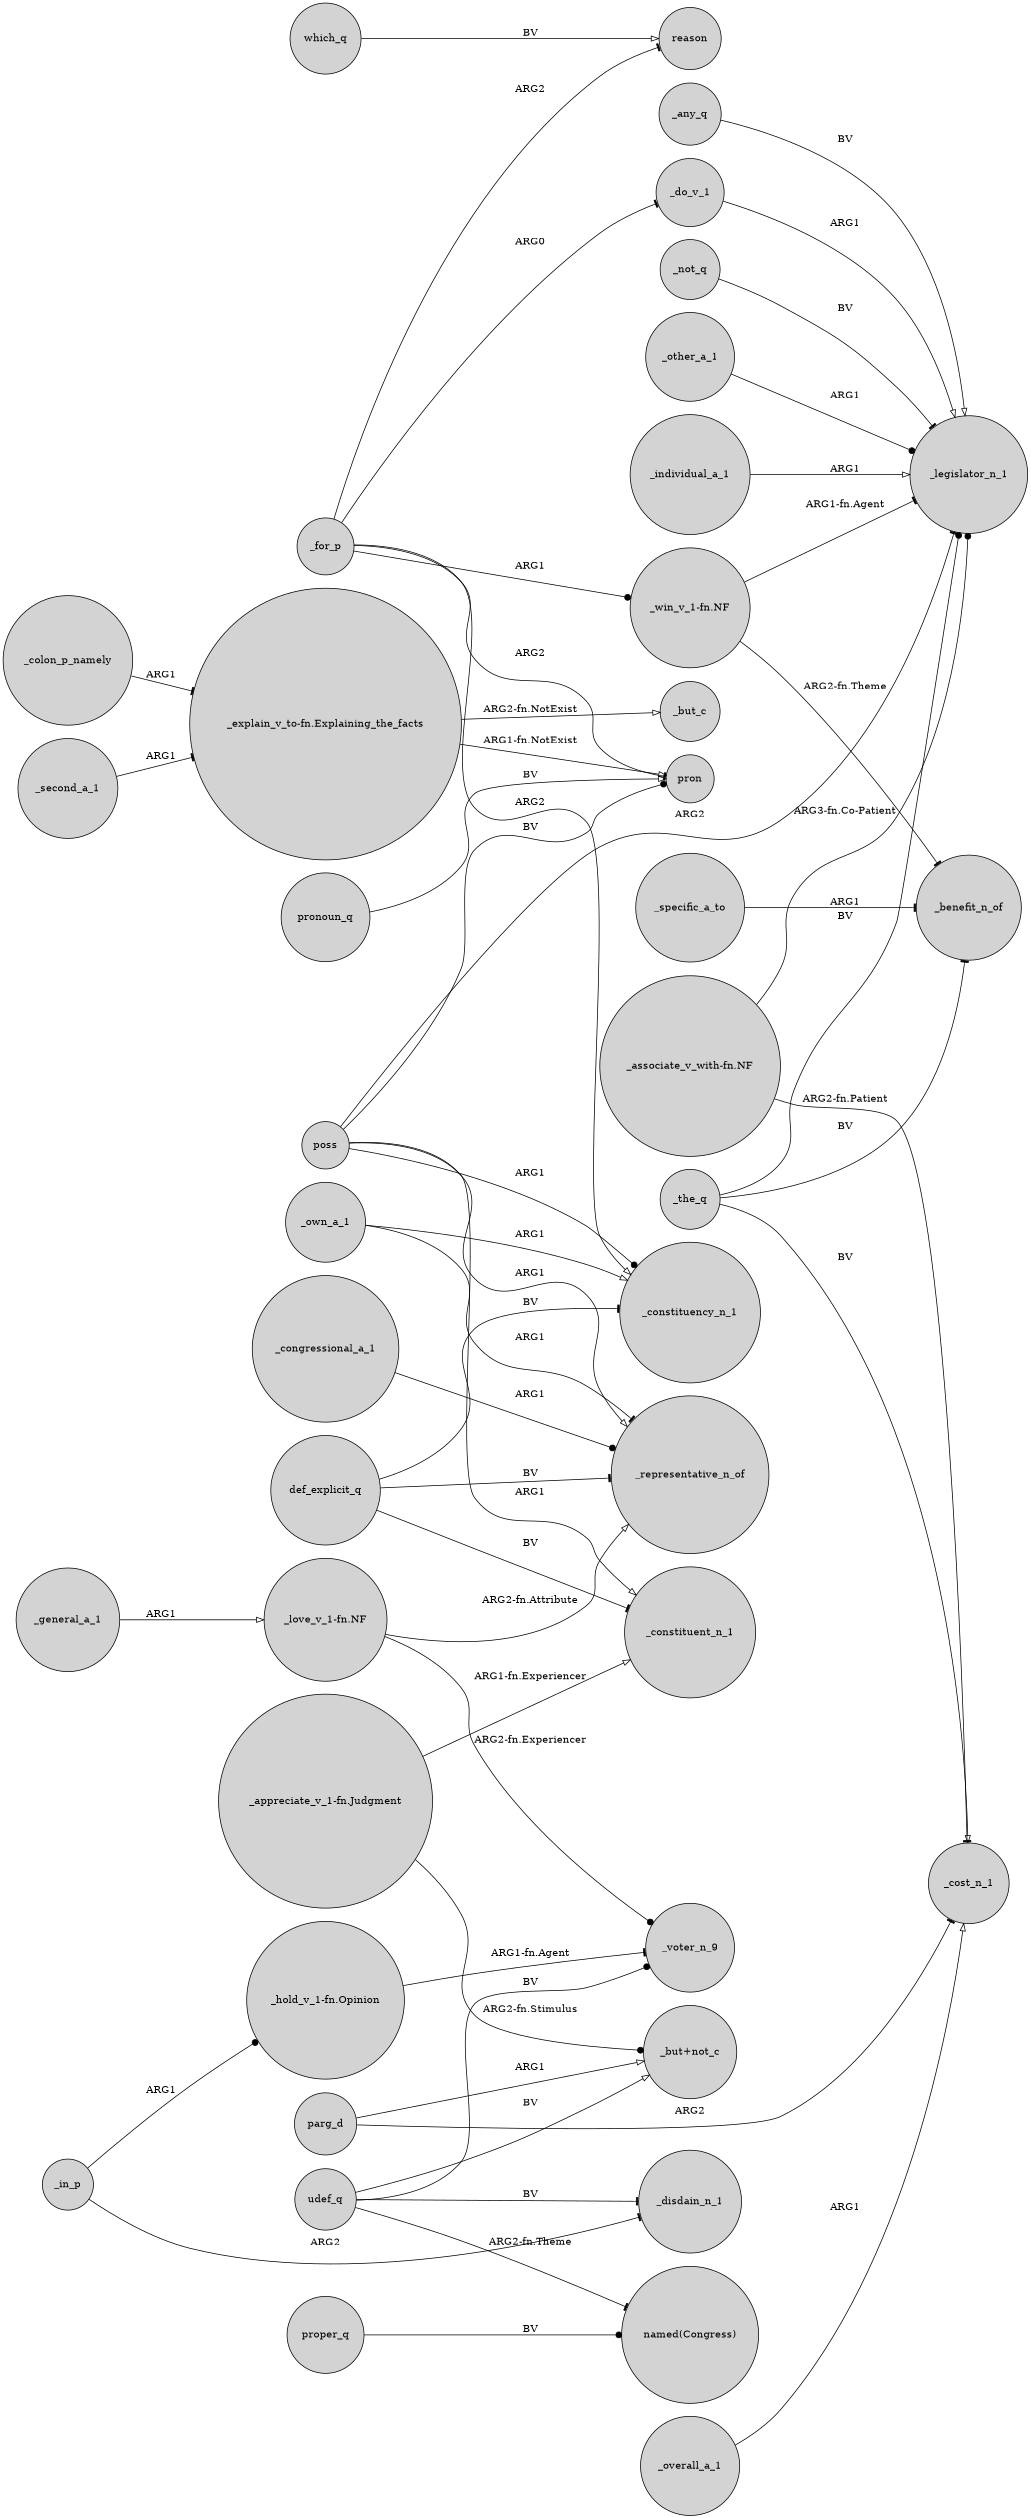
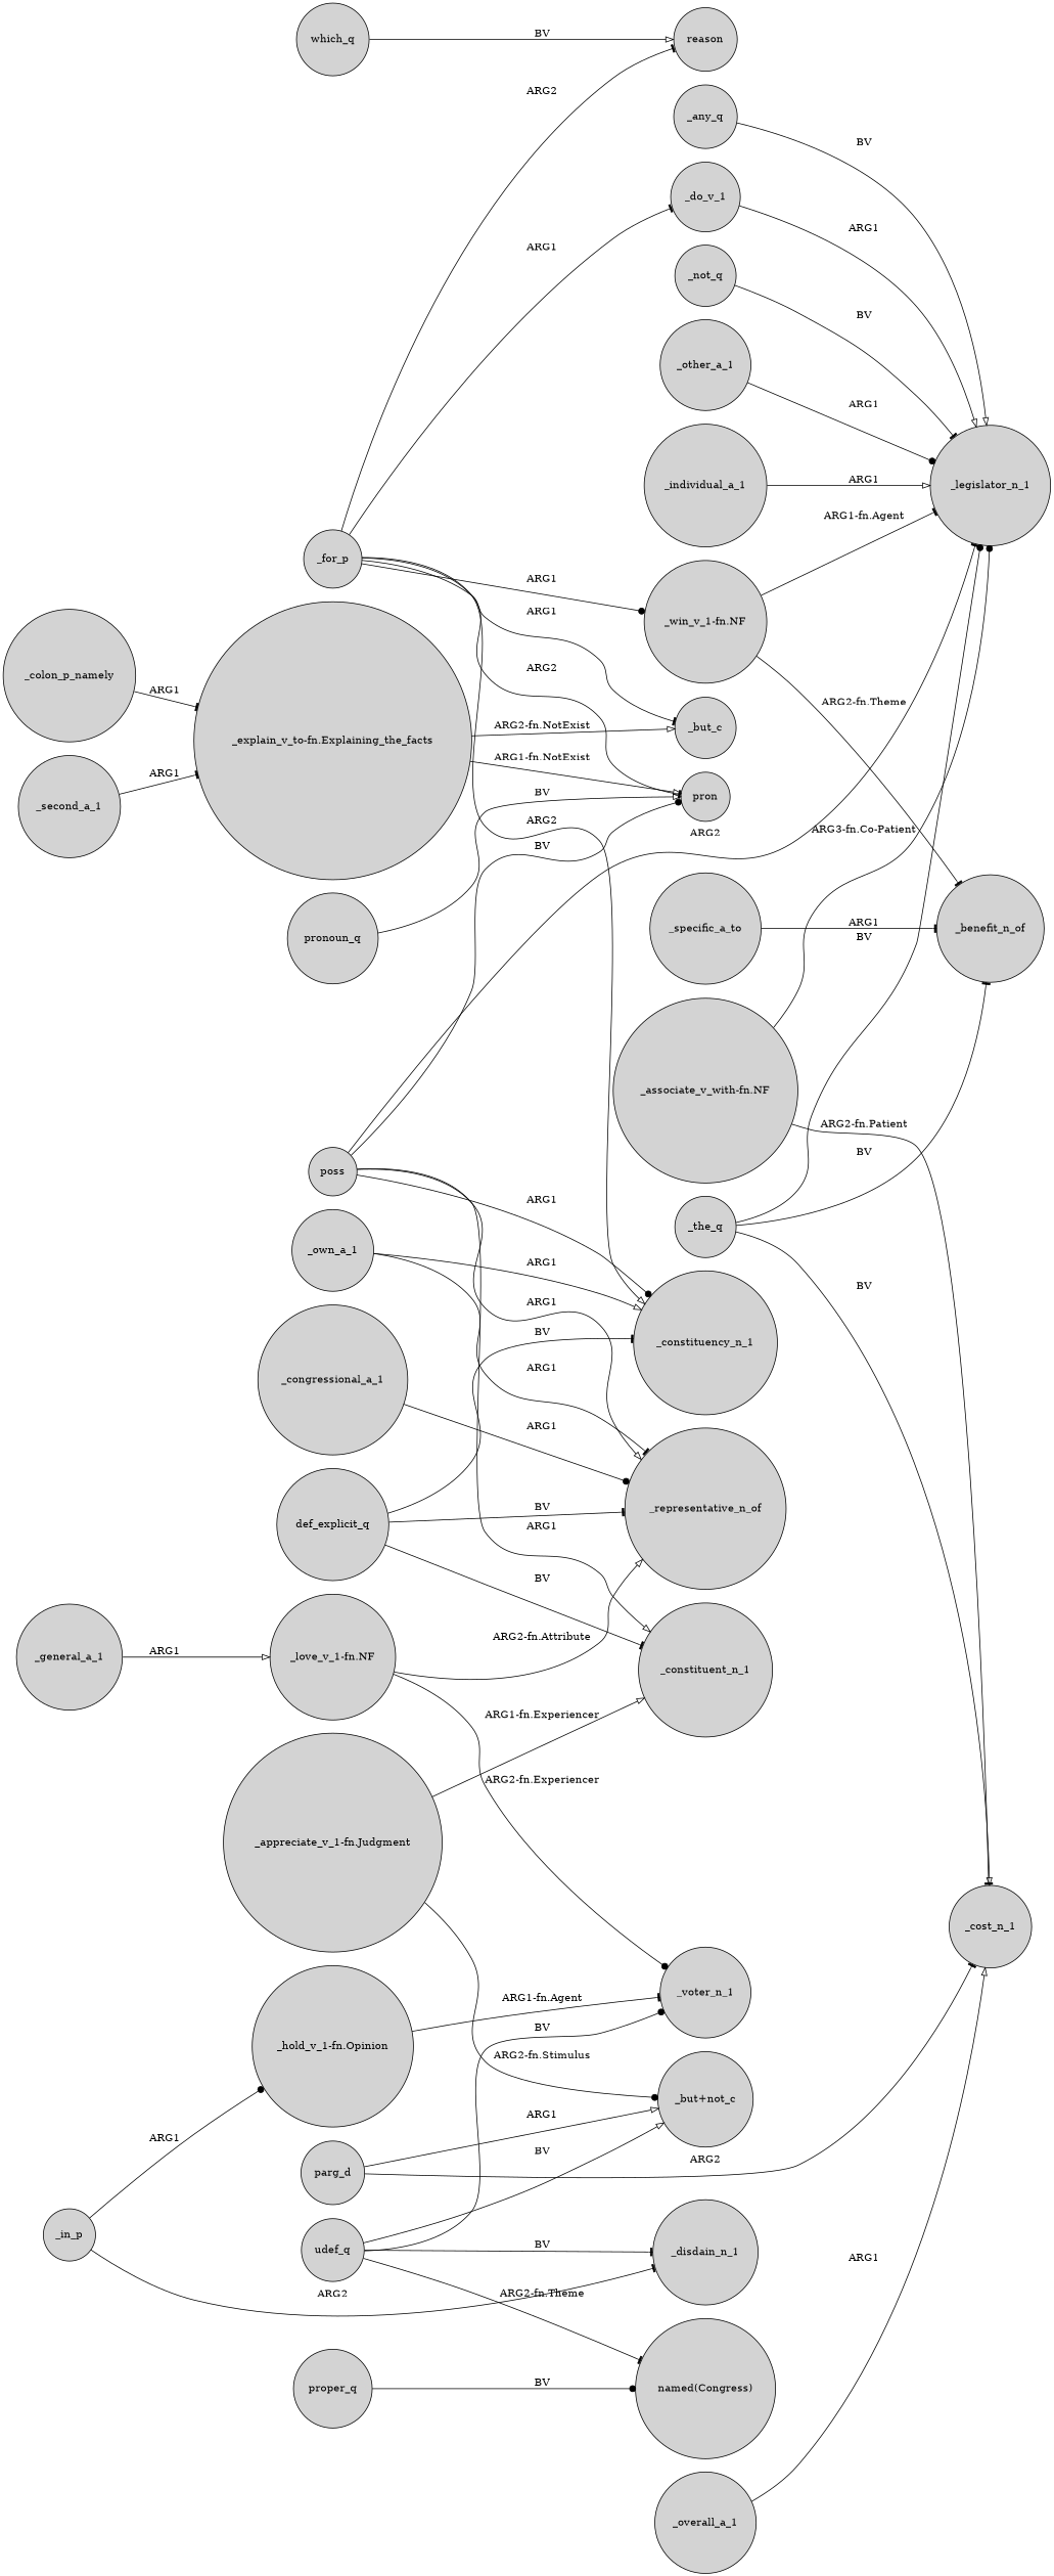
  digraph {
    rankdir=LR
    node [shape=circle style=filled]
    edge [arrowhead=tee]
    _individual_a_1
    _legislator_n_1
    _the_q
    _benefit_n_of
    _cost_n_1
    _for_p
    "_win_v_1-fn.NF"
    _but_c
    pron
    reason
    _do_v_1
    _constituency_n_1
    _in_p
    "_hold_v_1-fn.Opinion"
    _disdain_n_1
-   _voter_n_1 [label=_voter_n_9]
+   _voter_n_1
    "_associate_v_with-fn.NF"
    "_love_v_1-fn.NF"
    _representative_n_of
    poss
    _constituent_n_1
    parg_d
    "_but+not_c"
    _own_a_1
    "_appreciate_v_1-fn.Judgment"
    udef_q
    "named(Congress)"
    _congressional_a_1
    def_explicit_q
    _second_a_1
    "_explain_v_to-fn.Explaining_the_facts"
    n32 [label=_not_q]
    proper_q
    _other_a_1
    which_q
    _general_a_1
    pronoun_q
    _colon_p_namely
    _specific_a_to
    _any_q
    _overall_a_1
    _individual_a_1 -> _legislator_n_1 [arrowhead=onormal label=ARG1]
    _the_q -> _legislator_n_1 [arrowhead=dot label=BV]
    _the_q -> _benefit_n_of [label=BV]
    _the_q -> _cost_n_1 [arrowhead=onormal label=BV]
    _for_p -> "_win_v_1-fn.NF" [arrowhead=dot label=ARG1]
+   _for_p -> _but_c [label=ARG1]
    _for_p -> pron [label=ARG2]
    _for_p -> reason [label=ARG2]
-   _for_p -> _do_v_1 [label=ARG0]
+   _for_p -> _do_v_1 [label=ARG1]
    _for_p -> _constituency_n_1 [arrowhead=onormal label=ARG2]
    "_win_v_1-fn.NF" -> _legislator_n_1 [label="ARG1-fn.Agent"]
    "_win_v_1-fn.NF" -> _benefit_n_of [label="ARG2-fn.Theme"]
    _do_v_1 -> _legislator_n_1 [arrowhead=onormal label=ARG1]
    _in_p -> "_hold_v_1-fn.Opinion" [arrowhead=dot label=ARG1]
    _in_p -> _disdain_n_1 [label=ARG2]
    "_hold_v_1-fn.Opinion" -> _voter_n_1 [label="ARG1-fn.Agent"]
    "_associate_v_with-fn.NF" -> _legislator_n_1 [arrowhead=dot label="ARG3-fn.Co-Patient"]
    "_associate_v_with-fn.NF" -> _cost_n_1 [label="ARG2-fn.Patient"]
    "_love_v_1-fn.NF" -> _voter_n_1 [arrowhead=dot label="ARG2-fn.Experiencer"]
    "_love_v_1-fn.NF" -> _representative_n_of [arrowhead=onormal label="ARG2-fn.Attribute"]
    poss -> _legislator_n_1 [label=ARG2]
    poss -> pron [arrowhead=dot label=BV]
    poss -> _constituency_n_1 [arrowhead=dot label=ARG1]
    poss -> _representative_n_of [arrowhead=onormal label=ARG1]
    poss -> _constituent_n_1 [arrowhead=onormal label=ARG1]
    parg_d -> _cost_n_1 [label=ARG2]
    parg_d -> "_but+not_c" [arrowhead=onormal label=ARG1]
    _own_a_1 -> _constituency_n_1 [arrowhead=onormal label=ARG1]
    _own_a_1 -> _representative_n_of [label=ARG1]
    "_appreciate_v_1-fn.Judgment" -> _constituent_n_1 [arrowhead=onormal label="ARG1-fn.Experiencer"]
    "_appreciate_v_1-fn.Judgment" -> "_but+not_c" [arrowhead=dot label="ARG2-fn.Stimulus"]
    udef_q -> _disdain_n_1 [label=BV]
    udef_q -> _voter_n_1 [arrowhead=dot label=BV]
    udef_q -> "_but+not_c" [arrowhead=onormal label=BV]
    udef_q -> "named(Congress)" [label="ARG2-fn.Theme"]
    _congressional_a_1 -> _representative_n_of [arrowhead=dot label=ARG1]
    def_explicit_q -> _constituency_n_1 [label=BV]
    def_explicit_q -> _representative_n_of [label=BV]
    def_explicit_q -> _constituent_n_1 [label=BV]
    _second_a_1 -> "_explain_v_to-fn.Explaining_the_facts" [label=ARG1]
    "_explain_v_to-fn.Explaining_the_facts" -> _but_c [arrowhead=onormal label="ARG2-fn.NotExist"]
    "_explain_v_to-fn.Explaining_the_facts" -> pron [arrowhead=onormal label="ARG1-fn.NotExist"]
    n32 -> _legislator_n_1 [label=BV]
    proper_q -> "named(Congress)" [arrowhead=dot label=BV]
    _other_a_1 -> _legislator_n_1 [arrowhead=dot label=ARG1]
    which_q -> reason [arrowhead=onormal label=BV]
    _general_a_1 -> "_love_v_1-fn.NF" [arrowhead=onormal label=ARG1]
    pronoun_q -> pron [arrowhead=onormal label=BV]
    _colon_p_namely -> "_explain_v_to-fn.Explaining_the_facts" [label=ARG1]
    _specific_a_to -> _benefit_n_of [label=ARG1]
    _any_q -> _legislator_n_1 [arrowhead=onormal label=BV]
    _overall_a_1 -> _cost_n_1 [arrowhead=onormal label=ARG1]
  }
